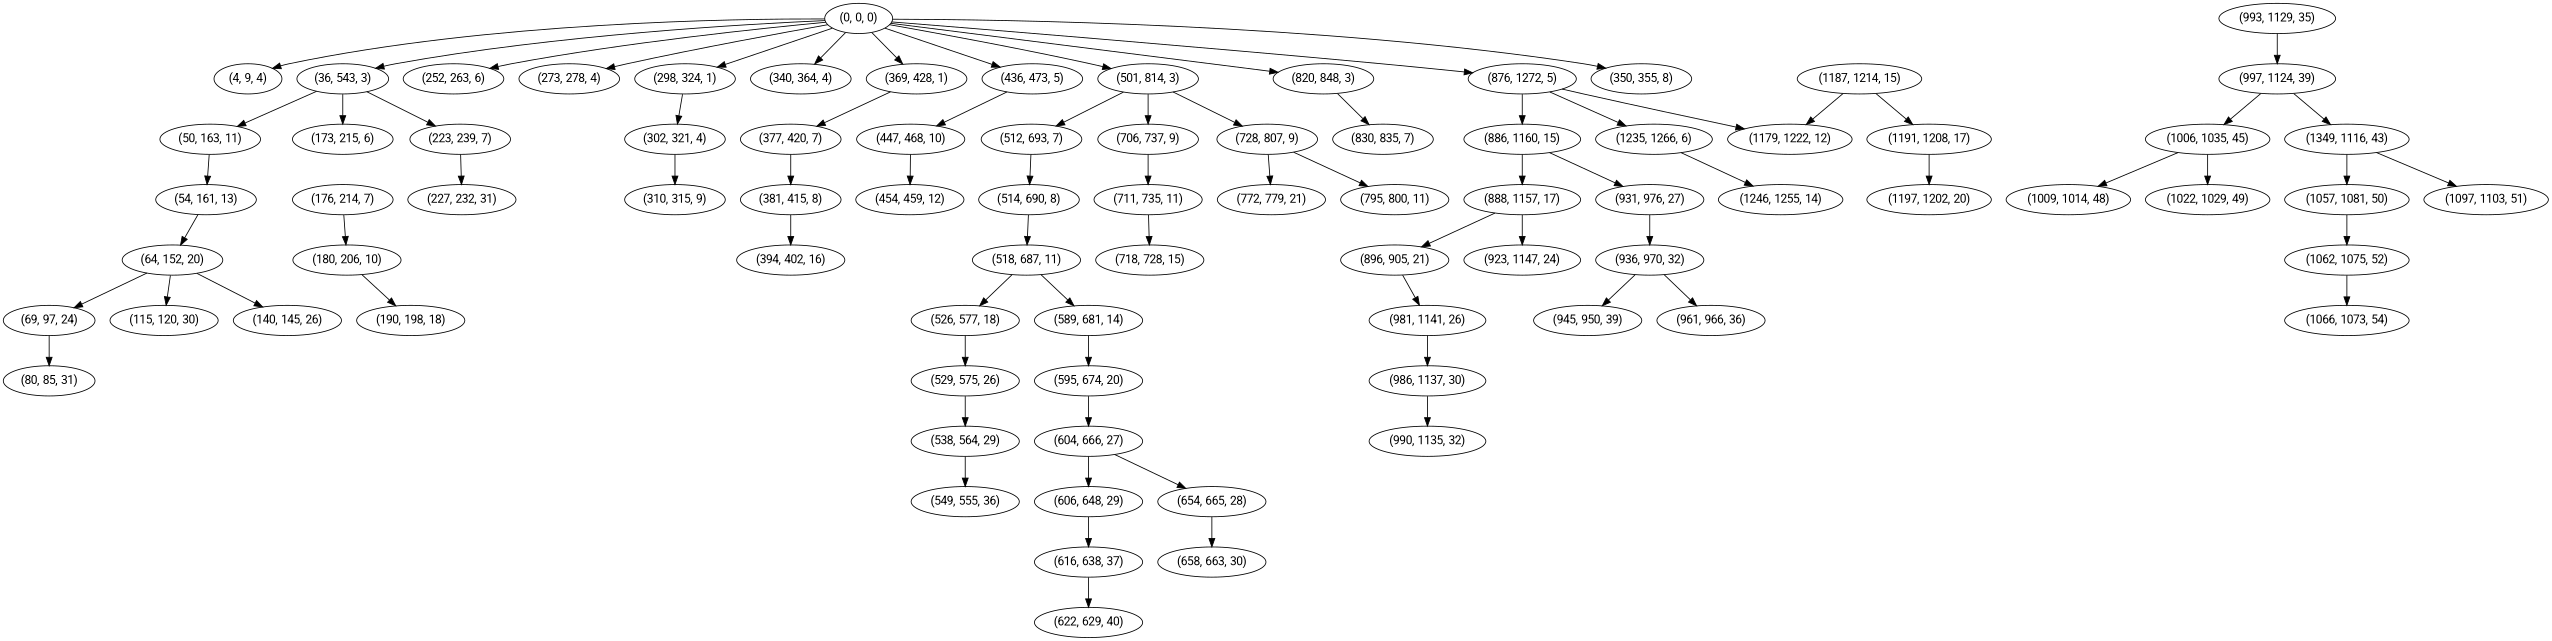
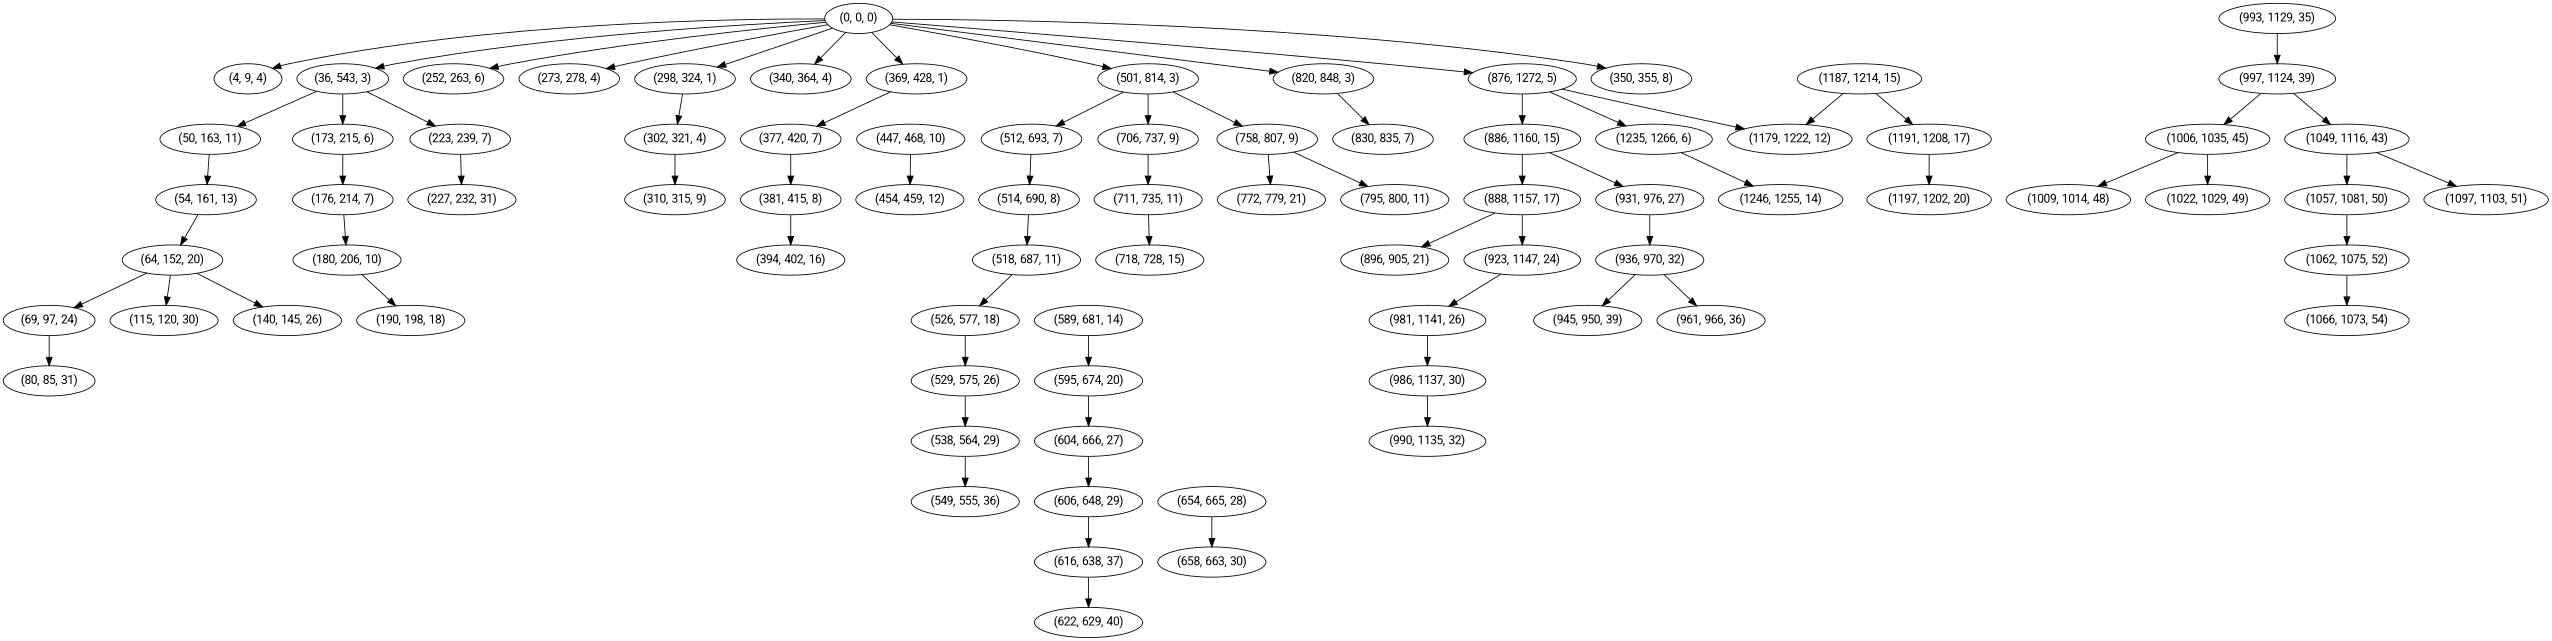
  digraph {
    fontname=Roboto
    node [fontname=Roboto]
    edge [fontname=Roboto]
    "(0, 0, 0)"
    "(4, 9, 4)"
    n3 [label="(36, 543, 3)"]
    "(252, 263, 6)"
    "(273, 278, 4)"
    "(298, 324, 1)"
    "(340, 364, 4)"
    "(369, 428, 1)"
-   "(436, 473, 5)"
    "(501, 814, 3)"
    n11 [label="(820, 848, 3)"]
    "(876, 1272, 5)"
    "(350, 355, 8)"
    "(50, 163, 11)"
    "(173, 215, 6)"
    "(223, 239, 7)"
    "(302, 321, 4)"
    "(377, 420, 7)"
    "(447, 468, 10)"
    "(512, 693, 7)"
    "(706, 737, 9)"
-   "(758, 807, 9)" [label="(728, 807, 9)"]
+   "(758, 807, 9)"
    "(830, 835, 7)"
    "(886, 1160, 15)"
    "(1179, 1222, 12)"
    "(1235, 1266, 6)"
    "(54, 161, 13)"
    "(176, 214, 7)"
    n29 [label="(227, 232, 31)"]
    "(64, 152, 20)"
    "(69, 97, 24)"
    "(115, 120, 30)"
    "(140, 145, 26)"
    "(80, 85, 31)"
    "(180, 206, 10)"
    "(190, 198, 18)"
    "(310, 315, 9)"
    "(381, 415, 8)"
    "(394, 402, 16)"
    "(454, 459, 12)"
    "(514, 690, 8)"
    "(711, 735, 11)"
    "(772, 779, 21)"
    "(795, 800, 11)"
    "(518, 687, 11)"
    "(526, 577, 18)"
    "(589, 681, 14)"
    n48 [label="(529, 575, 26)"]
    "(595, 674, 20)"
    "(538, 564, 29)"
    "(549, 555, 36)"
    "(604, 666, 27)"
    "(606, 648, 29)"
    "(654, 665, 28)"
    "(616, 638, 37)"
    "(658, 663, 30)"
    "(622, 629, 40)"
    "(718, 728, 15)"
    "(888, 1157, 17)"
    "(931, 976, 27)"
    "(1246, 1255, 14)"
    "(896, 905, 21)"
    "(923, 1147, 24)"
    "(981, 1141, 26)"
    "(936, 970, 32)"
    "(986, 1137, 30)"
    "(945, 950, 39)"
    "(961, 966, 36)"
    "(990, 1135, 32)"
    "(993, 1129, 35)"
    "(997, 1124, 39)"
    "(1006, 1035, 45)"
-   "(1049, 1116, 43)" [label="(1349, 1116, 43)"]
+   "(1049, 1116, 43)"
    "(1009, 1014, 48)"
    "(1022, 1029, 49)"
    "(1057, 1081, 50)"
    "(1097, 1103, 51)"
    "(1062, 1075, 52)"
    "(1066, 1073, 54)"
    "(1187, 1214, 15)"
    "(1191, 1208, 17)"
    "(1197, 1202, 20)"
    "(0, 0, 0)" -> "(4, 9, 4)"
    "(0, 0, 0)" -> n3
    "(0, 0, 0)" -> "(252, 263, 6)"
    "(0, 0, 0)" -> "(273, 278, 4)"
    "(0, 0, 0)" -> "(298, 324, 1)"
    "(0, 0, 0)" -> "(340, 364, 4)"
    "(0, 0, 0)" -> "(369, 428, 1)"
-   "(0, 0, 0)" -> "(436, 473, 5)"
    "(0, 0, 0)" -> "(501, 814, 3)"
    "(0, 0, 0)" -> n11
    "(0, 0, 0)" -> "(876, 1272, 5)"
    "(0, 0, 0)" -> "(350, 355, 8)"
    n3 -> "(50, 163, 11)"
    n3 -> "(173, 215, 6)"
    n3 -> "(223, 239, 7)"
    "(298, 324, 1)" -> "(302, 321, 4)"
    "(369, 428, 1)" -> "(377, 420, 7)"
-   "(436, 473, 5)" -> "(447, 468, 10)"
    "(501, 814, 3)" -> "(512, 693, 7)"
    "(501, 814, 3)" -> "(706, 737, 9)"
    "(501, 814, 3)" -> "(758, 807, 9)"
    n11 -> "(830, 835, 7)"
    "(876, 1272, 5)" -> "(886, 1160, 15)"
    "(876, 1272, 5)" -> "(1179, 1222, 12)"
    "(876, 1272, 5)" -> "(1235, 1266, 6)"
    "(50, 163, 11)" -> "(54, 161, 13)"
+   "(173, 215, 6)" -> "(176, 214, 7)"
    "(223, 239, 7)" -> n29
    "(302, 321, 4)" -> "(310, 315, 9)"
    "(377, 420, 7)" -> "(381, 415, 8)"
    "(447, 468, 10)" -> "(454, 459, 12)"
    "(512, 693, 7)" -> "(514, 690, 8)"
    "(706, 737, 9)" -> "(711, 735, 11)"
    "(758, 807, 9)" -> "(772, 779, 21)"
    "(758, 807, 9)" -> "(795, 800, 11)"
    "(886, 1160, 15)" -> "(888, 1157, 17)"
    "(886, 1160, 15)" -> "(931, 976, 27)"
    "(1235, 1266, 6)" -> "(1246, 1255, 14)"
    "(54, 161, 13)" -> "(64, 152, 20)"
    "(176, 214, 7)" -> "(180, 206, 10)"
    "(64, 152, 20)" -> "(69, 97, 24)"
    "(64, 152, 20)" -> "(115, 120, 30)"
    "(64, 152, 20)" -> "(140, 145, 26)"
    "(69, 97, 24)" -> "(80, 85, 31)"
    "(180, 206, 10)" -> "(190, 198, 18)"
    "(381, 415, 8)" -> "(394, 402, 16)"
    "(514, 690, 8)" -> "(518, 687, 11)"
    "(711, 735, 11)" -> "(718, 728, 15)"
    "(518, 687, 11)" -> "(526, 577, 18)"
-   "(518, 687, 11)" -> "(589, 681, 14)"
    "(526, 577, 18)" -> n48
    "(589, 681, 14)" -> "(595, 674, 20)"
    n48 -> "(538, 564, 29)"
    "(595, 674, 20)" -> "(604, 666, 27)"
    "(538, 564, 29)" -> "(549, 555, 36)"
    "(604, 666, 27)" -> "(606, 648, 29)"
-   "(604, 666, 27)" -> "(654, 665, 28)"
    "(606, 648, 29)" -> "(616, 638, 37)"
    "(654, 665, 28)" -> "(658, 663, 30)"
    "(616, 638, 37)" -> "(622, 629, 40)"
    "(888, 1157, 17)" -> "(896, 905, 21)"
    "(888, 1157, 17)" -> "(923, 1147, 24)"
    "(931, 976, 27)" -> "(936, 970, 32)"
-   "(896, 905, 21)" -> "(981, 1141, 26)"
+   "(923, 1147, 24)" -> "(981, 1141, 26)"
    "(981, 1141, 26)" -> "(986, 1137, 30)"
    "(936, 970, 32)" -> "(945, 950, 39)"
    "(936, 970, 32)" -> "(961, 966, 36)"
    "(986, 1137, 30)" -> "(990, 1135, 32)"
    "(993, 1129, 35)" -> "(997, 1124, 39)"
    "(997, 1124, 39)" -> "(1006, 1035, 45)"
    "(997, 1124, 39)" -> "(1049, 1116, 43)"
    "(1006, 1035, 45)" -> "(1009, 1014, 48)"
    "(1006, 1035, 45)" -> "(1022, 1029, 49)"
    "(1049, 1116, 43)" -> "(1057, 1081, 50)"
    "(1049, 1116, 43)" -> "(1097, 1103, 51)"
    "(1057, 1081, 50)" -> "(1062, 1075, 52)"
    "(1062, 1075, 52)" -> "(1066, 1073, 54)"
    "(1187, 1214, 15)" -> "(1179, 1222, 12)"
    "(1187, 1214, 15)" -> "(1191, 1208, 17)"
    "(1191, 1208, 17)" -> "(1197, 1202, 20)"
  }
